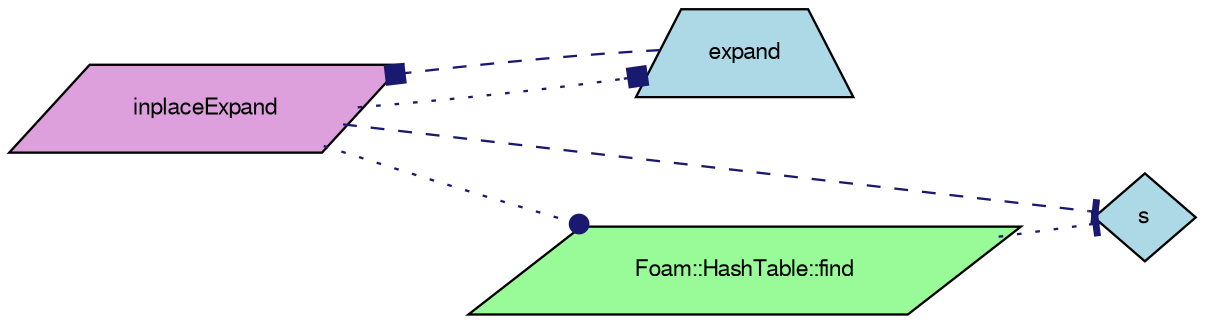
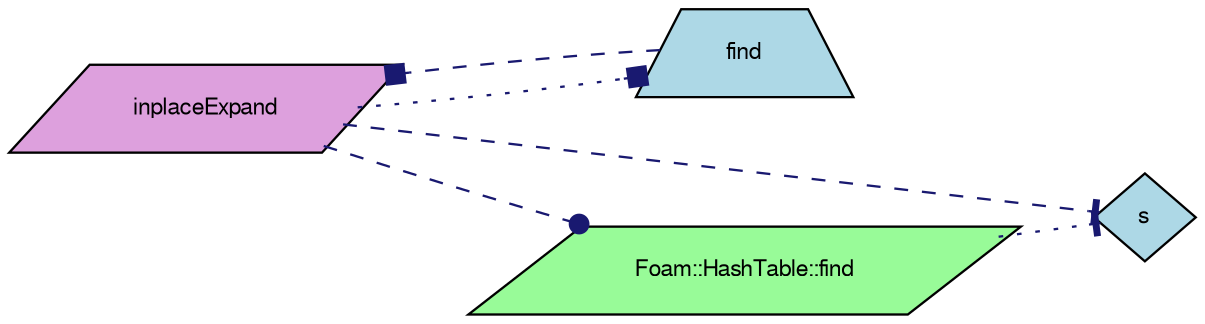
  digraph {
    rankdir=LR
    node [color=black fillcolor=lightblue fontname=FreeSans fontsize=10 shape=parallelogram style=filled]
    edge [arrowhead=box color=midnightblue fontname=FreeSans fontsize=10 labelfontname=FreeSans labelfontsize=10 style=dashed]
    n1 [fillcolor=plum fontcolor=black height=0.2 label=inplaceExpand width=0.4]
-   n2 [height=0.2 label=expand shape=trapezium width=0.4]
+   n2 [height=0.2 label=find shape=trapezium width=0.4]
    n3 [height=0.2 label=s shape=diamond width=0.4]
    n4 [fillcolor=palegreen height=0.2 label="Foam::HashTable::find" width=0.4]
    n1 -> n2 [style=dotted]
    n1 -> n3 [arrowhead=tee]
-   n1 -> n4 [arrowhead=dot style=dotted]
+   n1 -> n4 [arrowhead=dot]
    n2 -> n1
    n4 -> n3 [arrowhead=tee style=dotted]
  }
